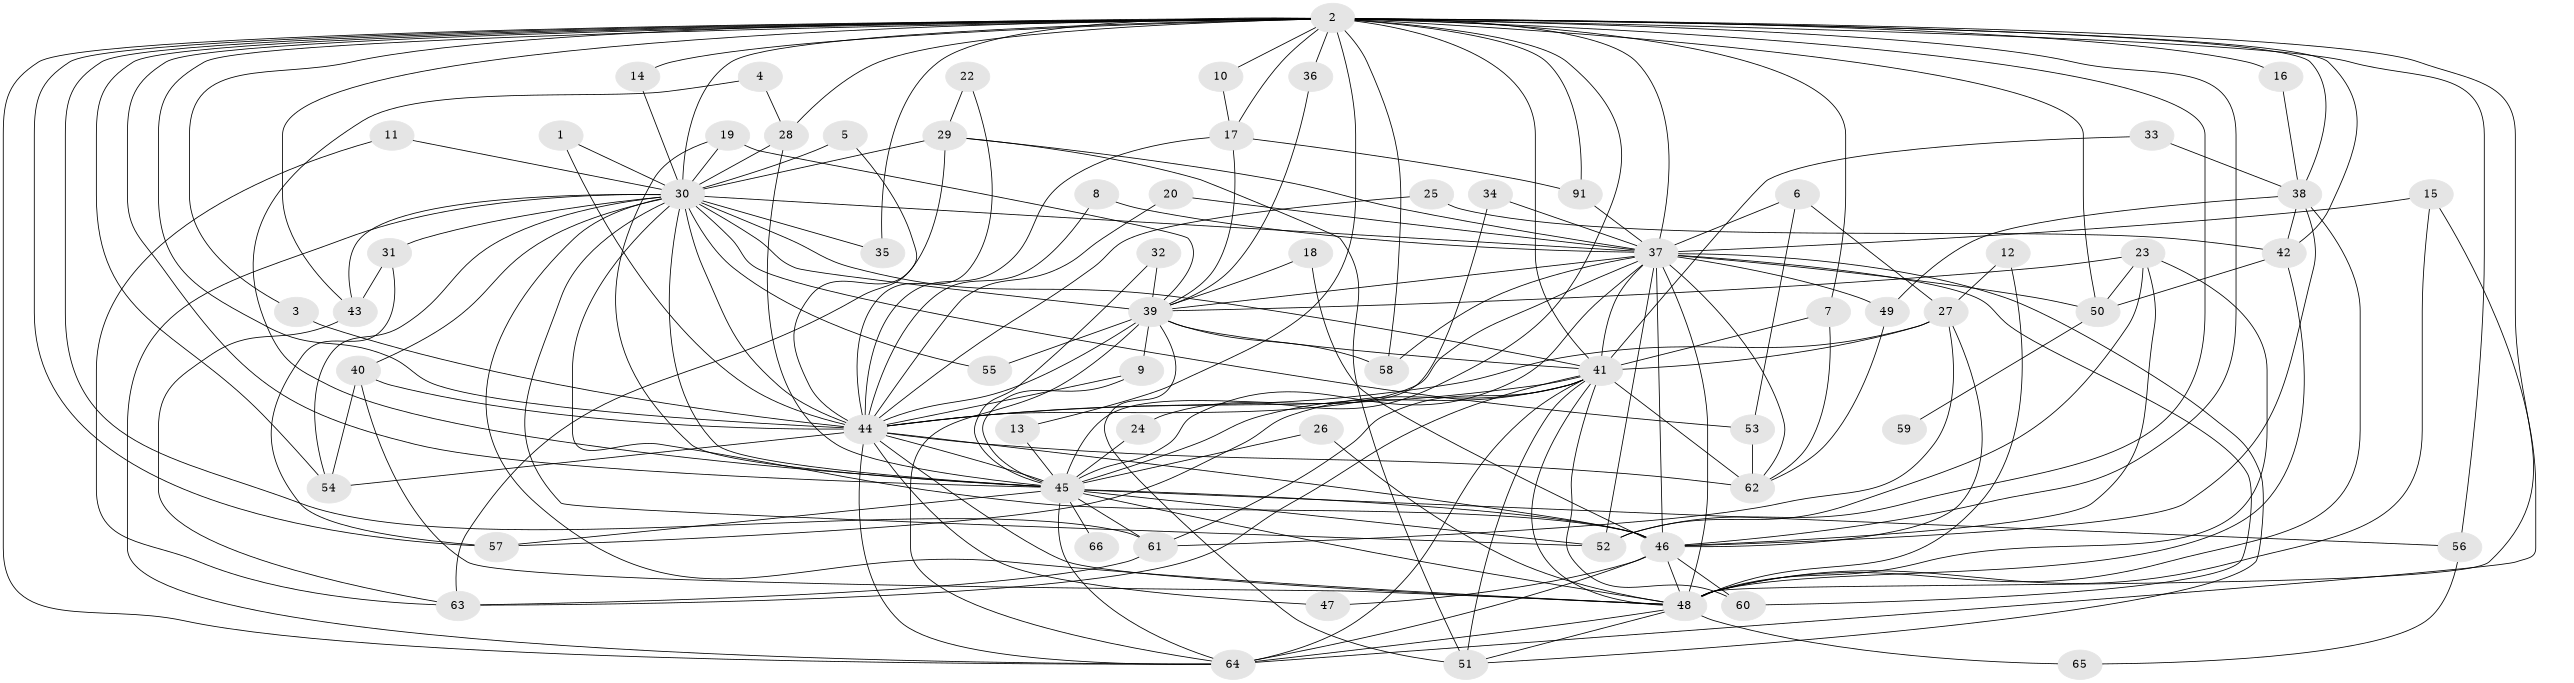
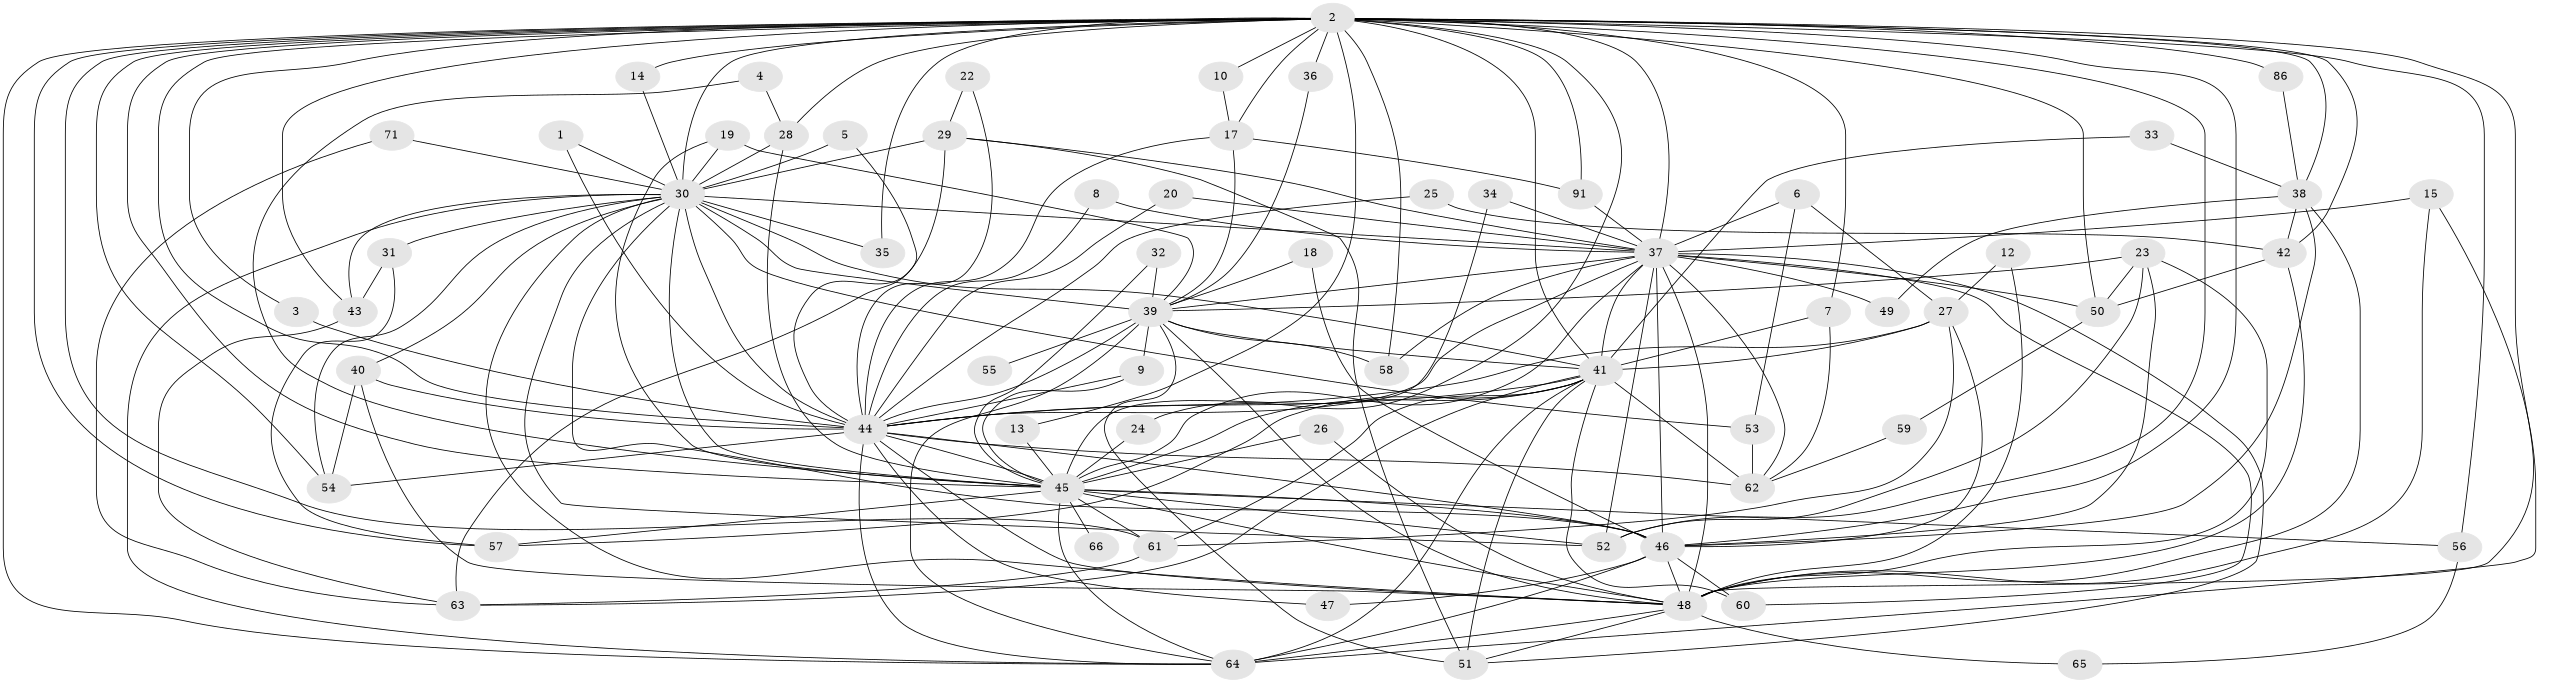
  graph {
    node [color=gray90 style=filled]
    edge [weight=1.0]
    1
    30
    44
    35
    37
    41
    43
    45
    46
    48
    52
    54
    64
    53
    39
    31
    40
    55
    62
    47
    2
    3
    7
    10
    13
    14
-   16
+   16 [label=86]
    17
    n29 [label=91]
    24
    28
    36
    38
    42
    50
    56
    57
    58
    61
    51
    49
    60
    63
    66
    65
    59
    4
    5
    6
    27
    8
    9
-   11
+   11 [label=71]
    12
    15
    18
    19
    20
    22
    29
    23
    25
    26
    32
    33
    34
    1 -- 30
    1 -- 44
    30 -- 44 [weight=2.0]
    30 -- 35
    30 -- 37 [weight=2.0]
    30 -- 41 [weight=2.0]
    30 -- 43 [weight=2.0]
    30 -- 45
    30 -- 46 [weight=2.0]
    30 -- 48
    30 -- 52
    30 -- 54
    30 -- 64
    30 -- 53
    30 -- 39
    30 -- 31
    30 -- 40
-   30 -- 55
    44 -- 45 [weight=2.0]
    44 -- 46 [weight=2.0]
    44 -- 48
    44 -- 54
    44 -- 64
    44 -- 62 [weight=2.0]
    44 -- 47
    37 -- 44
    37 -- 41
    37 -- 45
    37 -- 46 [weight=4.0]
    37 -- 48 [weight=3.0]
    37 -- 52
    37 -- 39
    37 -- 62
    37 -- 50
    37 -- 58
    37 -- 51
    37 -- 49
    37 -- 60
    41 -- 44 [weight=3.0]
    41 -- 45 [weight=2.0]
-   41 -- 48
+   39 -- 48
    41 -- 64 [weight=2.0]
    41 -- 62
    41 -- 57
    41 -- 61
    41 -- 51
    41 -- 60
    41 -- 63 [weight=2.0]
    43 -- 63
    45 -- 46
    45 -- 48 [weight=2.0]
    45 -- 52
    45 -- 64
    45 -- 56 [weight=2.0]
    45 -- 57
    45 -- 61
    45 -- 66
    46 -- 48
    46 -- 64
    46 -- 47
    46 -- 60
    48 -- 64
    48 -- 51
    48 -- 65
    53 -- 62 [weight=2.0]
    39 -- 44
    39 -- 41
    39 -- 64
    39 -- 55
    39 -- 58
    39 -- 51
    39 -- 9
    31 -- 43
    31 -- 57
    40 -- 44
    40 -- 48
    40 -- 54
    2 -- 30 [weight=2.0]
    2 -- 44 [weight=3.0]
    2 -- 35
    2 -- 37 [weight=2.0]
    2 -- 41 [weight=2.0]
    2 -- 43 [weight=2.0]
    2 -- 45 [weight=2.0]
    2 -- 46 [weight=2.0]
    2 -- 48 [weight=2.0]
    2 -- 52
    2 -- 54
    2 -- 64 [weight=2.0]
    2 -- 3
    2 -- 7
    2 -- 10
    2 -- 13
    2 -- 14
    2 -- 16
    2 -- 17
    2 -- n29
    2 -- 24
    2 -- 28
    2 -- 36
    2 -- 38
    2 -- 42 [weight=3.0]
    2 -- 50
    2 -- 56
    2 -- 57
    2 -- 58
    2 -- 61
    3 -- 44
    7 -- 41
    7 -- 62
    10 -- 17
    13 -- 45
    14 -- 30
    16 -- 38
    17 -- 44
    17 -- 39
    17 -- n29
    n29 -- 37
    24 -- 45
    28 -- 30
    28 -- 45
    36 -- 39
    38 -- 46
    38 -- 48 [weight=2.0]
    38 -- 42
    38 -- 49
    42 -- 48
    42 -- 50
    50 -- 59
    56 -- 65
    61 -- 63
-   49 -- 62
+   59 -- 62
    4 -- 45
    4 -- 28
    5 -- 30
    5 -- 44
    6 -- 37
    6 -- 53
    6 -- 27
    27 -- 44
    27 -- 41
    27 -- 46
    27 -- 61
    8 -- 44
    8 -- 37
    9 -- 44
    9 -- 45
    11 -- 30
    11 -- 63
    12 -- 48
    12 -- 27
    15 -- 37
    15 -- 48
    15 -- 64 [weight=2.0]
    18 -- 46
    18 -- 39
    19 -- 30
    19 -- 45
    19 -- 39
    20 -- 44
    20 -- 37
    22 -- 44
    22 -- 29
    29 -- 30 [weight=2.0]
    29 -- 37
    29 -- 51
    29 -- 63
    23 -- 46
    23 -- 48
    23 -- 52
    23 -- 39
    23 -- 50
    25 -- 44
    25 -- 42
    26 -- 45
    26 -- 48
    32 -- 45
    32 -- 39
    33 -- 41
    33 -- 38
    34 -- 37
    34 -- 45
  }
